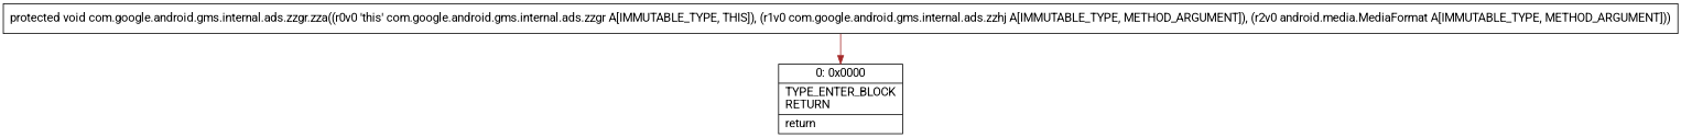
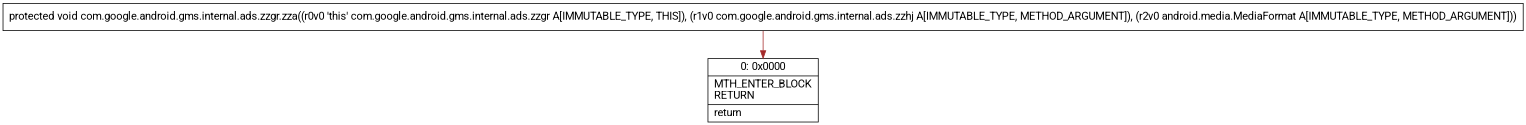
  digraph {
    fontname=Roboto
    node [shape=record fontname=Roboto]
-   n1 [label="{0\:\ 0x0000|TYPE_ENTER_BLOCK\lRETURN\l|return\l}"]
+   n1 [label="{0\:\ 0x0000|MTH_ENTER_BLOCK\lRETURN\l|return\l}"]
    n2 [label="{protected void com.google.android.gms.internal.ads.zzgr.zza((r0v0 'this' com.google.android.gms.internal.ads.zzgr A[IMMUTABLE_TYPE, THIS]), (r1v0 com.google.android.gms.internal.ads.zzhj A[IMMUTABLE_TYPE, METHOD_ARGUMENT]), (r2v0 android.media.MediaFormat A[IMMUTABLE_TYPE, METHOD_ARGUMENT])) }"]
    n2 -> n1 [color=brown fontname=Roboto]
  }
